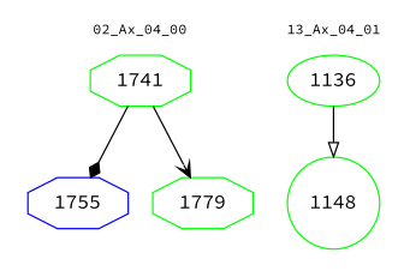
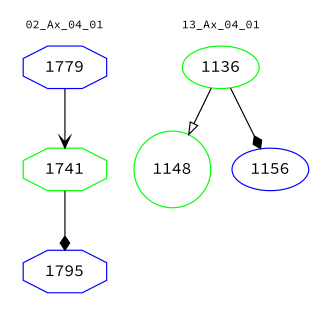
  digraph {
    fontname="Source Code Pro"
    node [color=green fontname="Source Code Pro" shape=octagon]
    edge [arrowhead=diamond color=black fontname="Source Code Pro"]
    n1 [label=1741]
-   n2 [color=blue label=1755]
-   n3 [label=1779]
+   n2 [color=blue label=1795]
+   n3 [color=blue label=1779]
    n4 [label=1136 shape=ellipse]
    n5 [label=1148 shape=circle]
+   n6 [color=blue label=1156 shape=ellipse]
    subgraph cluster_1 {
      color=white
      fontsize=10
-     label="02_Ax_04_00"
+     label="02_Ax_04_01"
      n1
      n2
      n3
    }
    subgraph cluster_2 {
      color=white
      fontsize=10
      label="13_Ax_04_01"
      n4
      n5
+     n6
    }
    n1 -> n2
-   n1 -> n3 [arrowhead=vee]
+   n3 -> n1 [arrowhead=vee]
    n4 -> n5 [arrowhead=onormal]
+   n4 -> n6
  }
